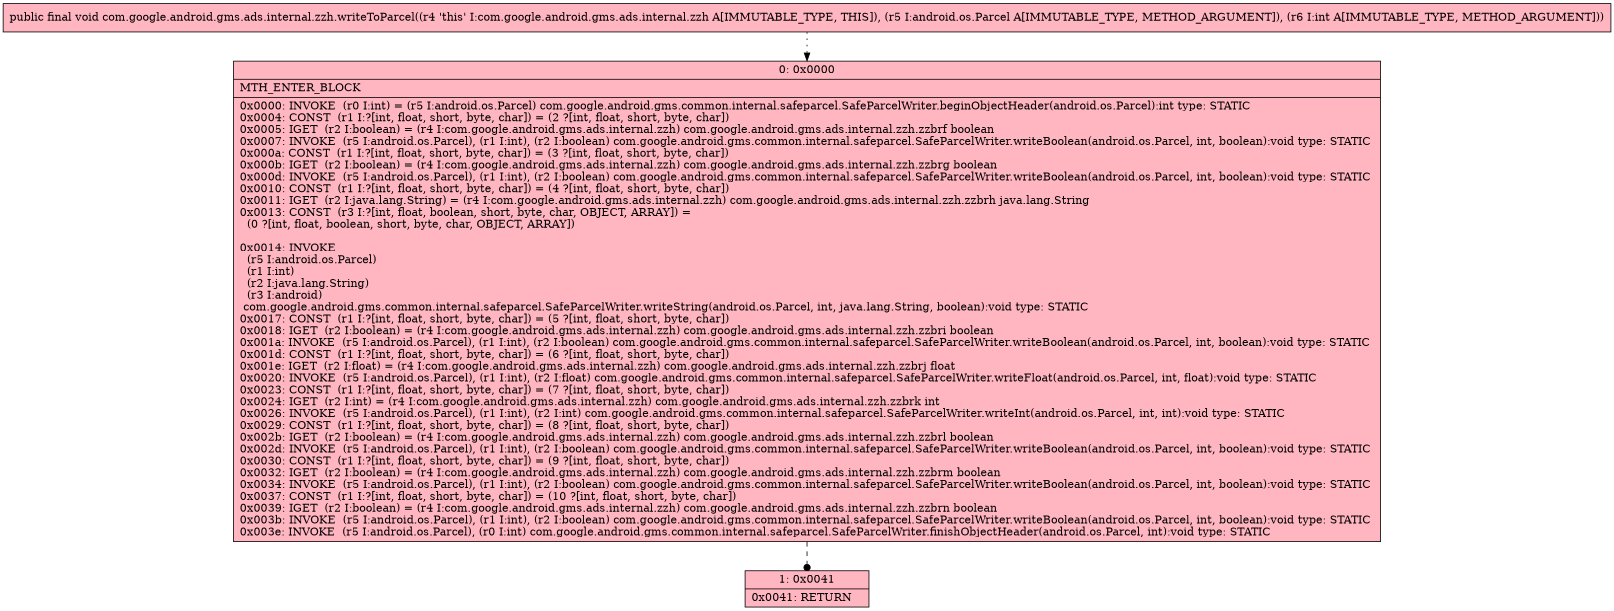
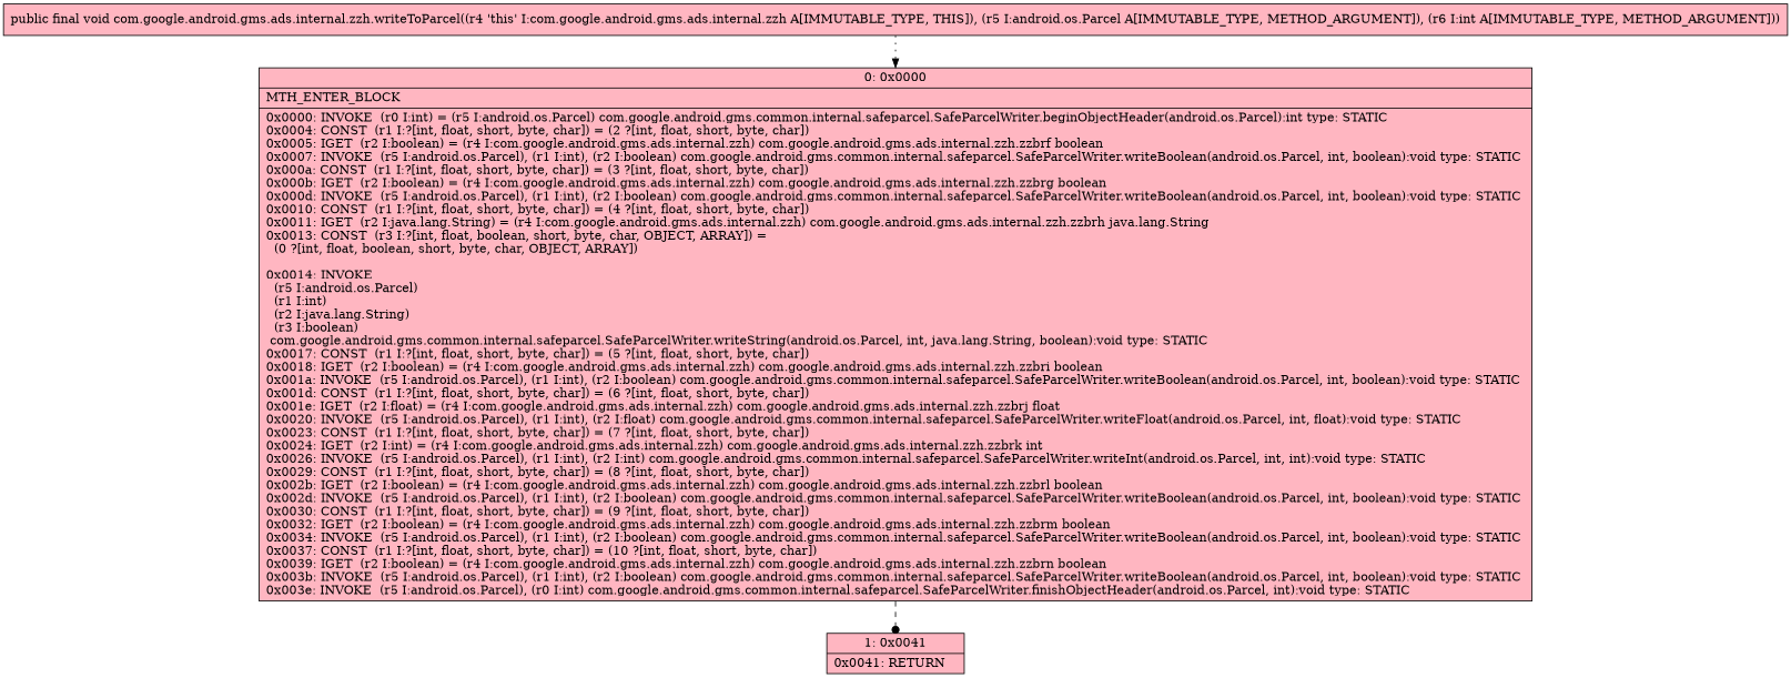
  digraph {
    node [shape=record style=filled fillcolor=lightpink]
-   n1 [label="{0\:\ 0x0000|MTH_ENTER_BLOCK\l|0x0000: INVOKE  (r0 I:int) = (r5 I:android.os.Parcel) com.google.android.gms.common.internal.safeparcel.SafeParcelWriter.beginObjectHeader(android.os.Parcel):int type: STATIC \l0x0004: CONST  (r1 I:?[int, float, short, byte, char]) = (2 ?[int, float, short, byte, char]) \l0x0005: IGET  (r2 I:boolean) = (r4 I:com.google.android.gms.ads.internal.zzh) com.google.android.gms.ads.internal.zzh.zzbrf boolean \l0x0007: INVOKE  (r5 I:android.os.Parcel), (r1 I:int), (r2 I:boolean) com.google.android.gms.common.internal.safeparcel.SafeParcelWriter.writeBoolean(android.os.Parcel, int, boolean):void type: STATIC \l0x000a: CONST  (r1 I:?[int, float, short, byte, char]) = (3 ?[int, float, short, byte, char]) \l0x000b: IGET  (r2 I:boolean) = (r4 I:com.google.android.gms.ads.internal.zzh) com.google.android.gms.ads.internal.zzh.zzbrg boolean \l0x000d: INVOKE  (r5 I:android.os.Parcel), (r1 I:int), (r2 I:boolean) com.google.android.gms.common.internal.safeparcel.SafeParcelWriter.writeBoolean(android.os.Parcel, int, boolean):void type: STATIC \l0x0010: CONST  (r1 I:?[int, float, short, byte, char]) = (4 ?[int, float, short, byte, char]) \l0x0011: IGET  (r2 I:java.lang.String) = (r4 I:com.google.android.gms.ads.internal.zzh) com.google.android.gms.ads.internal.zzh.zzbrh java.lang.String \l0x0013: CONST  (r3 I:?[int, float, boolean, short, byte, char, OBJECT, ARRAY]) = \l  (0 ?[int, float, boolean, short, byte, char, OBJECT, ARRAY])\l \l0x0014: INVOKE  \l  (r5 I:android.os.Parcel)\l  (r1 I:int)\l  (r2 I:java.lang.String)\l  (r3 I:android)\l com.google.android.gms.common.internal.safeparcel.SafeParcelWriter.writeString(android.os.Parcel, int, java.lang.String, boolean):void type: STATIC \l0x0017: CONST  (r1 I:?[int, float, short, byte, char]) = (5 ?[int, float, short, byte, char]) \l0x0018: IGET  (r2 I:boolean) = (r4 I:com.google.android.gms.ads.internal.zzh) com.google.android.gms.ads.internal.zzh.zzbri boolean \l0x001a: INVOKE  (r5 I:android.os.Parcel), (r1 I:int), (r2 I:boolean) com.google.android.gms.common.internal.safeparcel.SafeParcelWriter.writeBoolean(android.os.Parcel, int, boolean):void type: STATIC \l0x001d: CONST  (r1 I:?[int, float, short, byte, char]) = (6 ?[int, float, short, byte, char]) \l0x001e: IGET  (r2 I:float) = (r4 I:com.google.android.gms.ads.internal.zzh) com.google.android.gms.ads.internal.zzh.zzbrj float \l0x0020: INVOKE  (r5 I:android.os.Parcel), (r1 I:int), (r2 I:float) com.google.android.gms.common.internal.safeparcel.SafeParcelWriter.writeFloat(android.os.Parcel, int, float):void type: STATIC \l0x0023: CONST  (r1 I:?[int, float, short, byte, char]) = (7 ?[int, float, short, byte, char]) \l0x0024: IGET  (r2 I:int) = (r4 I:com.google.android.gms.ads.internal.zzh) com.google.android.gms.ads.internal.zzh.zzbrk int \l0x0026: INVOKE  (r5 I:android.os.Parcel), (r1 I:int), (r2 I:int) com.google.android.gms.common.internal.safeparcel.SafeParcelWriter.writeInt(android.os.Parcel, int, int):void type: STATIC \l0x0029: CONST  (r1 I:?[int, float, short, byte, char]) = (8 ?[int, float, short, byte, char]) \l0x002b: IGET  (r2 I:boolean) = (r4 I:com.google.android.gms.ads.internal.zzh) com.google.android.gms.ads.internal.zzh.zzbrl boolean \l0x002d: INVOKE  (r5 I:android.os.Parcel), (r1 I:int), (r2 I:boolean) com.google.android.gms.common.internal.safeparcel.SafeParcelWriter.writeBoolean(android.os.Parcel, int, boolean):void type: STATIC \l0x0030: CONST  (r1 I:?[int, float, short, byte, char]) = (9 ?[int, float, short, byte, char]) \l0x0032: IGET  (r2 I:boolean) = (r4 I:com.google.android.gms.ads.internal.zzh) com.google.android.gms.ads.internal.zzh.zzbrm boolean \l0x0034: INVOKE  (r5 I:android.os.Parcel), (r1 I:int), (r2 I:boolean) com.google.android.gms.common.internal.safeparcel.SafeParcelWriter.writeBoolean(android.os.Parcel, int, boolean):void type: STATIC \l0x0037: CONST  (r1 I:?[int, float, short, byte, char]) = (10 ?[int, float, short, byte, char]) \l0x0039: IGET  (r2 I:boolean) = (r4 I:com.google.android.gms.ads.internal.zzh) com.google.android.gms.ads.internal.zzh.zzbrn boolean \l0x003b: INVOKE  (r5 I:android.os.Parcel), (r1 I:int), (r2 I:boolean) com.google.android.gms.common.internal.safeparcel.SafeParcelWriter.writeBoolean(android.os.Parcel, int, boolean):void type: STATIC \l0x003e: INVOKE  (r5 I:android.os.Parcel), (r0 I:int) com.google.android.gms.common.internal.safeparcel.SafeParcelWriter.finishObjectHeader(android.os.Parcel, int):void type: STATIC \l}"]
+   n1 [label="{0\:\ 0x0000|MTH_ENTER_BLOCK\l|0x0000: INVOKE  (r0 I:int) = (r5 I:android.os.Parcel) com.google.android.gms.common.internal.safeparcel.SafeParcelWriter.beginObjectHeader(android.os.Parcel):int type: STATIC \l0x0004: CONST  (r1 I:?[int, float, short, byte, char]) = (2 ?[int, float, short, byte, char]) \l0x0005: IGET  (r2 I:boolean) = (r4 I:com.google.android.gms.ads.internal.zzh) com.google.android.gms.ads.internal.zzh.zzbrf boolean \l0x0007: INVOKE  (r5 I:android.os.Parcel), (r1 I:int), (r2 I:boolean) com.google.android.gms.common.internal.safeparcel.SafeParcelWriter.writeBoolean(android.os.Parcel, int, boolean):void type: STATIC \l0x000a: CONST  (r1 I:?[int, float, short, byte, char]) = (3 ?[int, float, short, byte, char]) \l0x000b: IGET  (r2 I:boolean) = (r4 I:com.google.android.gms.ads.internal.zzh) com.google.android.gms.ads.internal.zzh.zzbrg boolean \l0x000d: INVOKE  (r5 I:android.os.Parcel), (r1 I:int), (r2 I:boolean) com.google.android.gms.common.internal.safeparcel.SafeParcelWriter.writeBoolean(android.os.Parcel, int, boolean):void type: STATIC \l0x0010: CONST  (r1 I:?[int, float, short, byte, char]) = (4 ?[int, float, short, byte, char]) \l0x0011: IGET  (r2 I:java.lang.String) = (r4 I:com.google.android.gms.ads.internal.zzh) com.google.android.gms.ads.internal.zzh.zzbrh java.lang.String \l0x0013: CONST  (r3 I:?[int, float, boolean, short, byte, char, OBJECT, ARRAY]) = \l  (0 ?[int, float, boolean, short, byte, char, OBJECT, ARRAY])\l \l0x0014: INVOKE  \l  (r5 I:android.os.Parcel)\l  (r1 I:int)\l  (r2 I:java.lang.String)\l  (r3 I:boolean)\l com.google.android.gms.common.internal.safeparcel.SafeParcelWriter.writeString(android.os.Parcel, int, java.lang.String, boolean):void type: STATIC \l0x0017: CONST  (r1 I:?[int, float, short, byte, char]) = (5 ?[int, float, short, byte, char]) \l0x0018: IGET  (r2 I:boolean) = (r4 I:com.google.android.gms.ads.internal.zzh) com.google.android.gms.ads.internal.zzh.zzbri boolean \l0x001a: INVOKE  (r5 I:android.os.Parcel), (r1 I:int), (r2 I:boolean) com.google.android.gms.common.internal.safeparcel.SafeParcelWriter.writeBoolean(android.os.Parcel, int, boolean):void type: STATIC \l0x001d: CONST  (r1 I:?[int, float, short, byte, char]) = (6 ?[int, float, short, byte, char]) \l0x001e: IGET  (r2 I:float) = (r4 I:com.google.android.gms.ads.internal.zzh) com.google.android.gms.ads.internal.zzh.zzbrj float \l0x0020: INVOKE  (r5 I:android.os.Parcel), (r1 I:int), (r2 I:float) com.google.android.gms.common.internal.safeparcel.SafeParcelWriter.writeFloat(android.os.Parcel, int, float):void type: STATIC \l0x0023: CONST  (r1 I:?[int, float, short, byte, char]) = (7 ?[int, float, short, byte, char]) \l0x0024: IGET  (r2 I:int) = (r4 I:com.google.android.gms.ads.internal.zzh) com.google.android.gms.ads.internal.zzh.zzbrk int \l0x0026: INVOKE  (r5 I:android.os.Parcel), (r1 I:int), (r2 I:int) com.google.android.gms.common.internal.safeparcel.SafeParcelWriter.writeInt(android.os.Parcel, int, int):void type: STATIC \l0x0029: CONST  (r1 I:?[int, float, short, byte, char]) = (8 ?[int, float, short, byte, char]) \l0x002b: IGET  (r2 I:boolean) = (r4 I:com.google.android.gms.ads.internal.zzh) com.google.android.gms.ads.internal.zzh.zzbrl boolean \l0x002d: INVOKE  (r5 I:android.os.Parcel), (r1 I:int), (r2 I:boolean) com.google.android.gms.common.internal.safeparcel.SafeParcelWriter.writeBoolean(android.os.Parcel, int, boolean):void type: STATIC \l0x0030: CONST  (r1 I:?[int, float, short, byte, char]) = (9 ?[int, float, short, byte, char]) \l0x0032: IGET  (r2 I:boolean) = (r4 I:com.google.android.gms.ads.internal.zzh) com.google.android.gms.ads.internal.zzh.zzbrm boolean \l0x0034: INVOKE  (r5 I:android.os.Parcel), (r1 I:int), (r2 I:boolean) com.google.android.gms.common.internal.safeparcel.SafeParcelWriter.writeBoolean(android.os.Parcel, int, boolean):void type: STATIC \l0x0037: CONST  (r1 I:?[int, float, short, byte, char]) = (10 ?[int, float, short, byte, char]) \l0x0039: IGET  (r2 I:boolean) = (r4 I:com.google.android.gms.ads.internal.zzh) com.google.android.gms.ads.internal.zzh.zzbrn boolean \l0x003b: INVOKE  (r5 I:android.os.Parcel), (r1 I:int), (r2 I:boolean) com.google.android.gms.common.internal.safeparcel.SafeParcelWriter.writeBoolean(android.os.Parcel, int, boolean):void type: STATIC \l0x003e: INVOKE  (r5 I:android.os.Parcel), (r0 I:int) com.google.android.gms.common.internal.safeparcel.SafeParcelWriter.finishObjectHeader(android.os.Parcel, int):void type: STATIC \l}"]
    n2 [label="{1\:\ 0x0041|0x0041: RETURN   \l}"]
    n3 [label="{public final void com.google.android.gms.ads.internal.zzh.writeToParcel((r4 'this' I:com.google.android.gms.ads.internal.zzh A[IMMUTABLE_TYPE, THIS]), (r5 I:android.os.Parcel A[IMMUTABLE_TYPE, METHOD_ARGUMENT]), (r6 I:int A[IMMUTABLE_TYPE, METHOD_ARGUMENT])) }"]
    n1 -> n2 [style=dashed arrowhead=dot]
    n3 -> n1 [style=dotted arrowhead=normal]
  }
